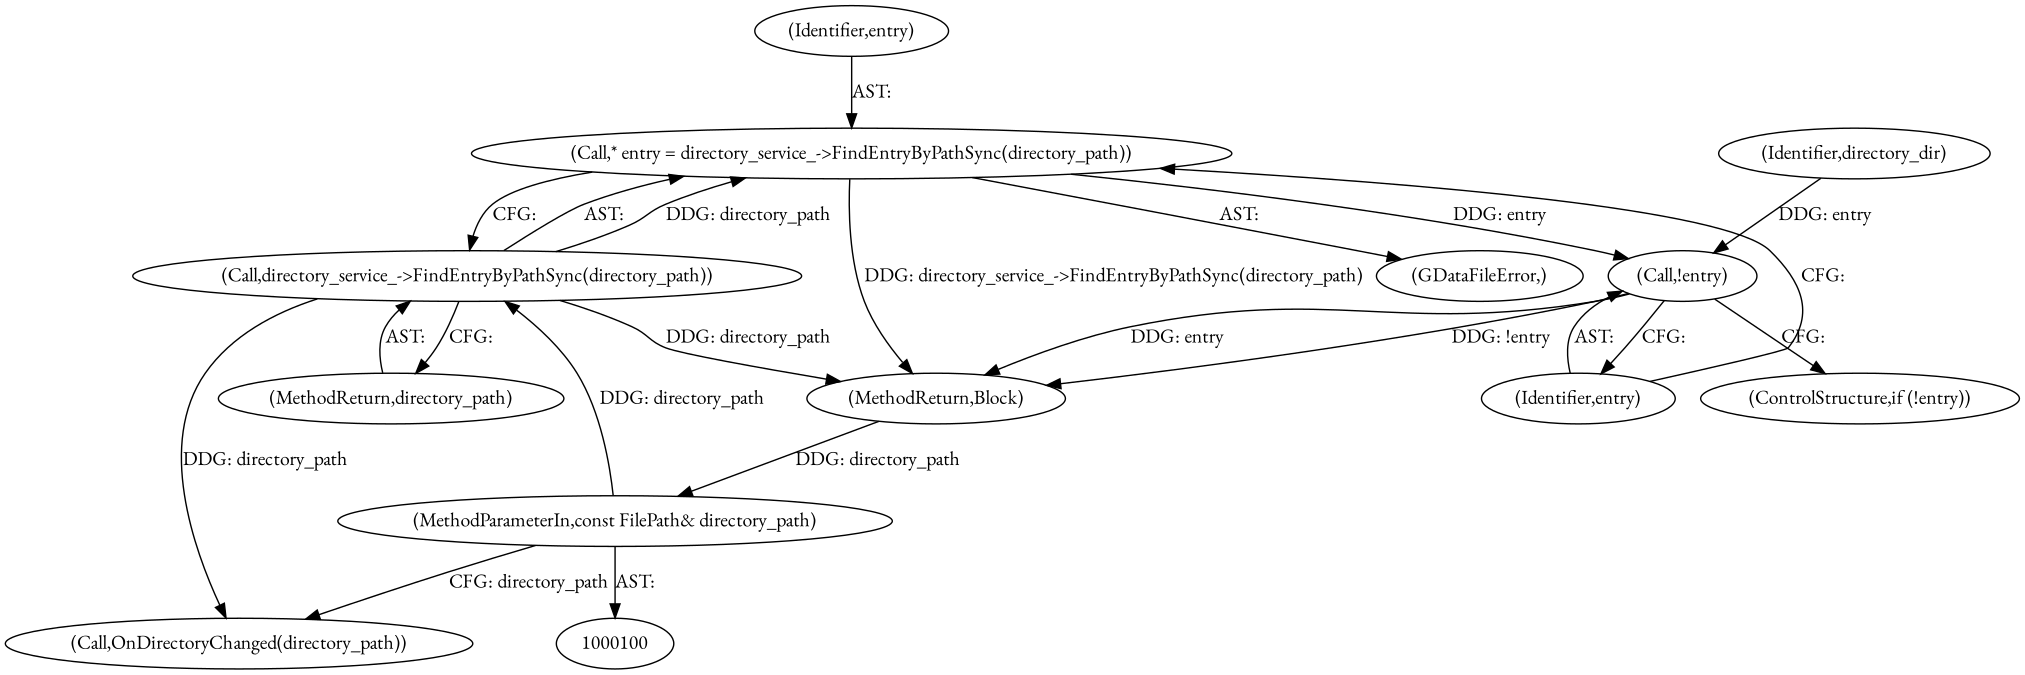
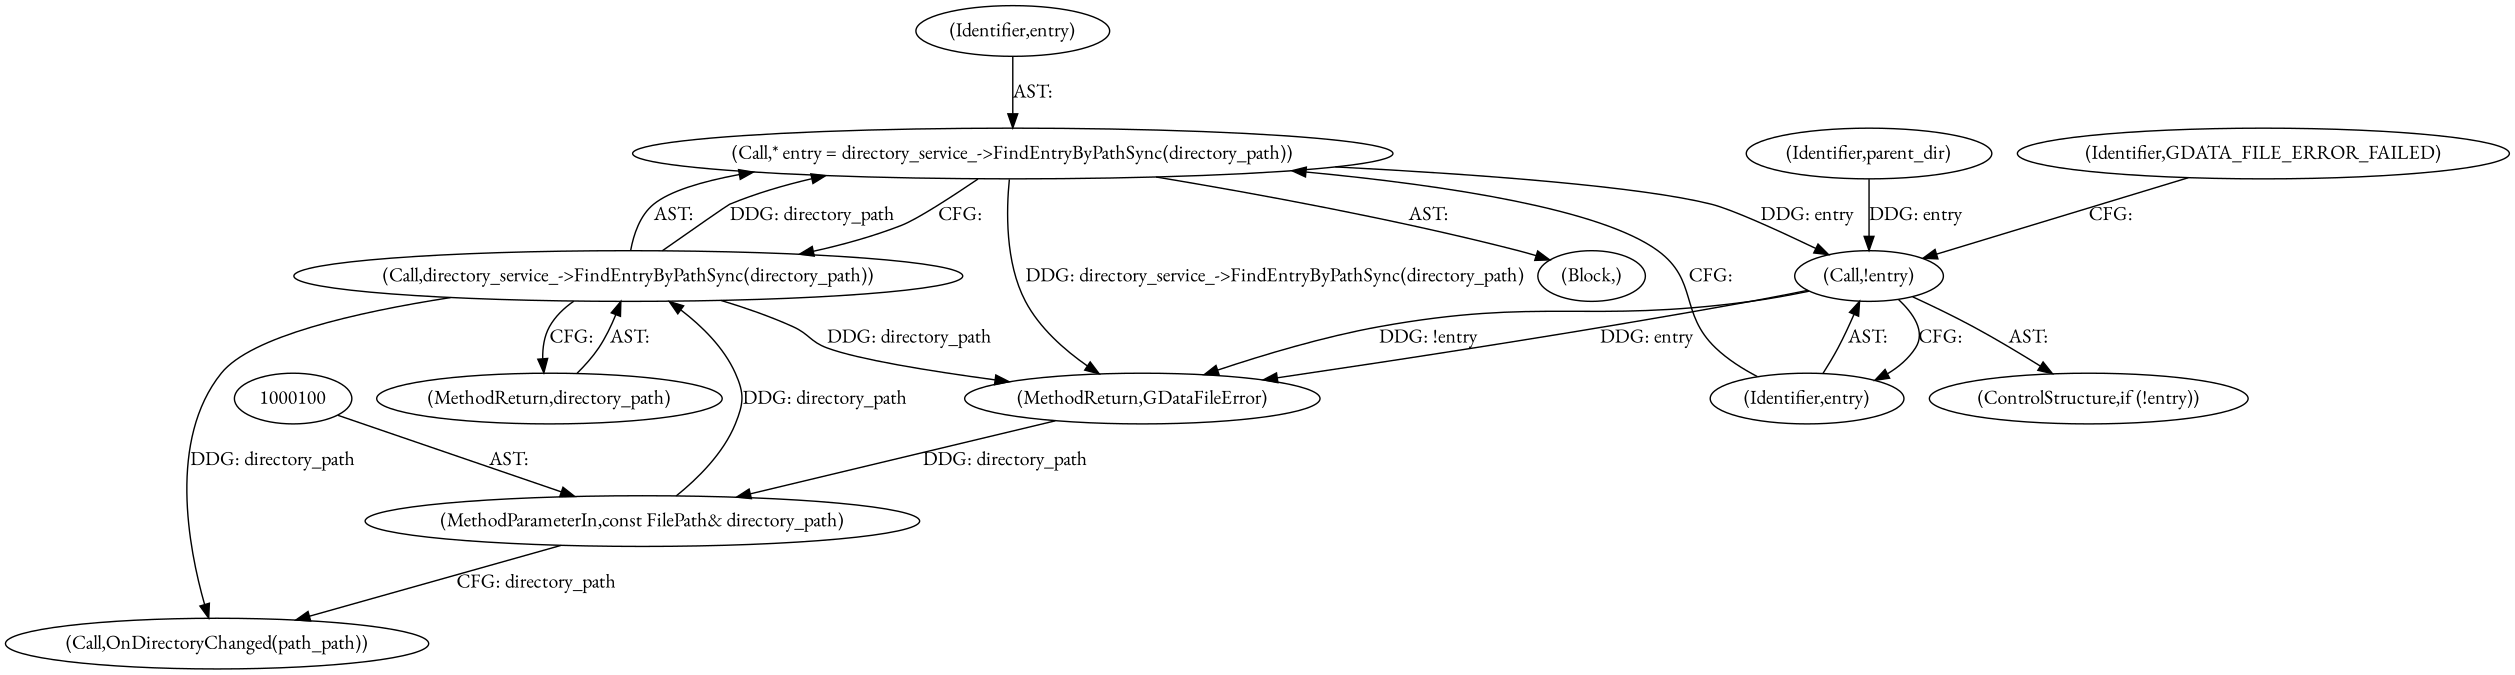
  digraph {
    fontname="EB Garamond"
    node [fontname="EB Garamond"]
    edge [fontname="EB Garamond"]
    n1 [label="(Call,* entry = directory_service_->FindEntryByPathSync(directory_path))"]
    n2 [label="(Call,directory_service_->FindEntryByPathSync(directory_path))"]
    n3 [label="(Call,!entry)"]
-   n4 [label="(GDataFileError,)"]
-   n5 [label="(MethodReturn,Block)"]
-   n6 [label="(Call,OnDirectoryChanged(directory_path))"]
+   n4 [label="(Block,)"]
+   n5 [label="(MethodReturn,GDataFileError)"]
+   n6 [label="(Call,OnDirectoryChanged(path_path))"]
    n7 [label="(MethodReturn,directory_path)"]
    n8 [label="(Identifier,entry)"]
    n9 [label="(ControlStructure,if (!entry))"]
    n10 [label="(MethodParameterIn,const FilePath& directory_path)"]
    1000100
    n12 [label="(Identifier,entry)"]
-   n13 [label="(Identifier,directory_dir)"]
+   n13 [label="(Identifier,parent_dir)"]
+   n14 [label="(Identifier,GDATA_FILE_ERROR_FAILED)"]
    n1 -> n2 [label="CFG: "]
    n1 -> n3 [label="DDG: entry"]
    n1 -> n4 [label="AST: "]
    n1 -> n5 [label="DDG: directory_service_->FindEntryByPathSync(directory_path)"]
    n2 -> n1 [label="AST: "]
    n2 -> n1 [label="DDG: directory_path"]
    n2 -> n5 [label="DDG: directory_path"]
    n2 -> n6 [label="DDG: directory_path"]
    n2 -> n7 [label="CFG: "]
    n3 -> n5 [label="DDG: entry"]
    n3 -> n5 [label="DDG: !entry"]
    n3 -> n8 [label="CFG: "]
-   n3 -> n9 [label="CFG: "]
+   n3 -> n9 [label="AST: "]
    n5 -> n10 [label="DDG: directory_path"]
    n7 -> n2 [label="AST: "]
    n8 -> n1 [label="CFG: "]
    n8 -> n3 [label="AST: "]
    n10 -> n2 [label="DDG: directory_path"]
    n10 -> n6 [label="CFG: directory_path"]
-   n10 -> 1000100 [label="AST: "]
+   1000100 -> n10 [label="AST: "]
    n12 -> n1 [label="AST: "]
    n13 -> n3 [label="DDG: entry"]
+   n14 -> n3 [label="CFG: "]
  }
